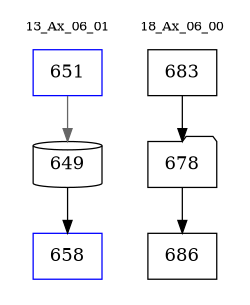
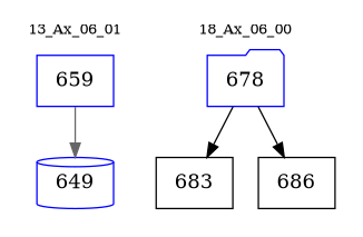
  digraph {
    node [color=blue shape=box]
    edge [color=black]
-   n1 [label=651]
-   n2 [color=black label=649 shape=cylinder]
-   n3 [label=658]
+   n1 [label=659]
+   n2 [label=649 shape=cylinder]
    n4 [color=black label=683]
-   n5 [color=black label=678 shape=folder]
+   n5 [label=678 shape=folder]
    n6 [color=black label=686]
    subgraph cluster_1 {
      color=white
      fontsize=10
      label="13_Ax_06_01"
      n1
      n2
-     n3
    }
    subgraph cluster_2 {
      color=white
      fontsize=10
      label="18_Ax_06_00"
      n4
      n5
      n6
    }
    n1 -> n2 [color=gray40]
-   n2 -> n3
-   n4 -> n5
+   n5 -> n4
    n5 -> n6
  }
